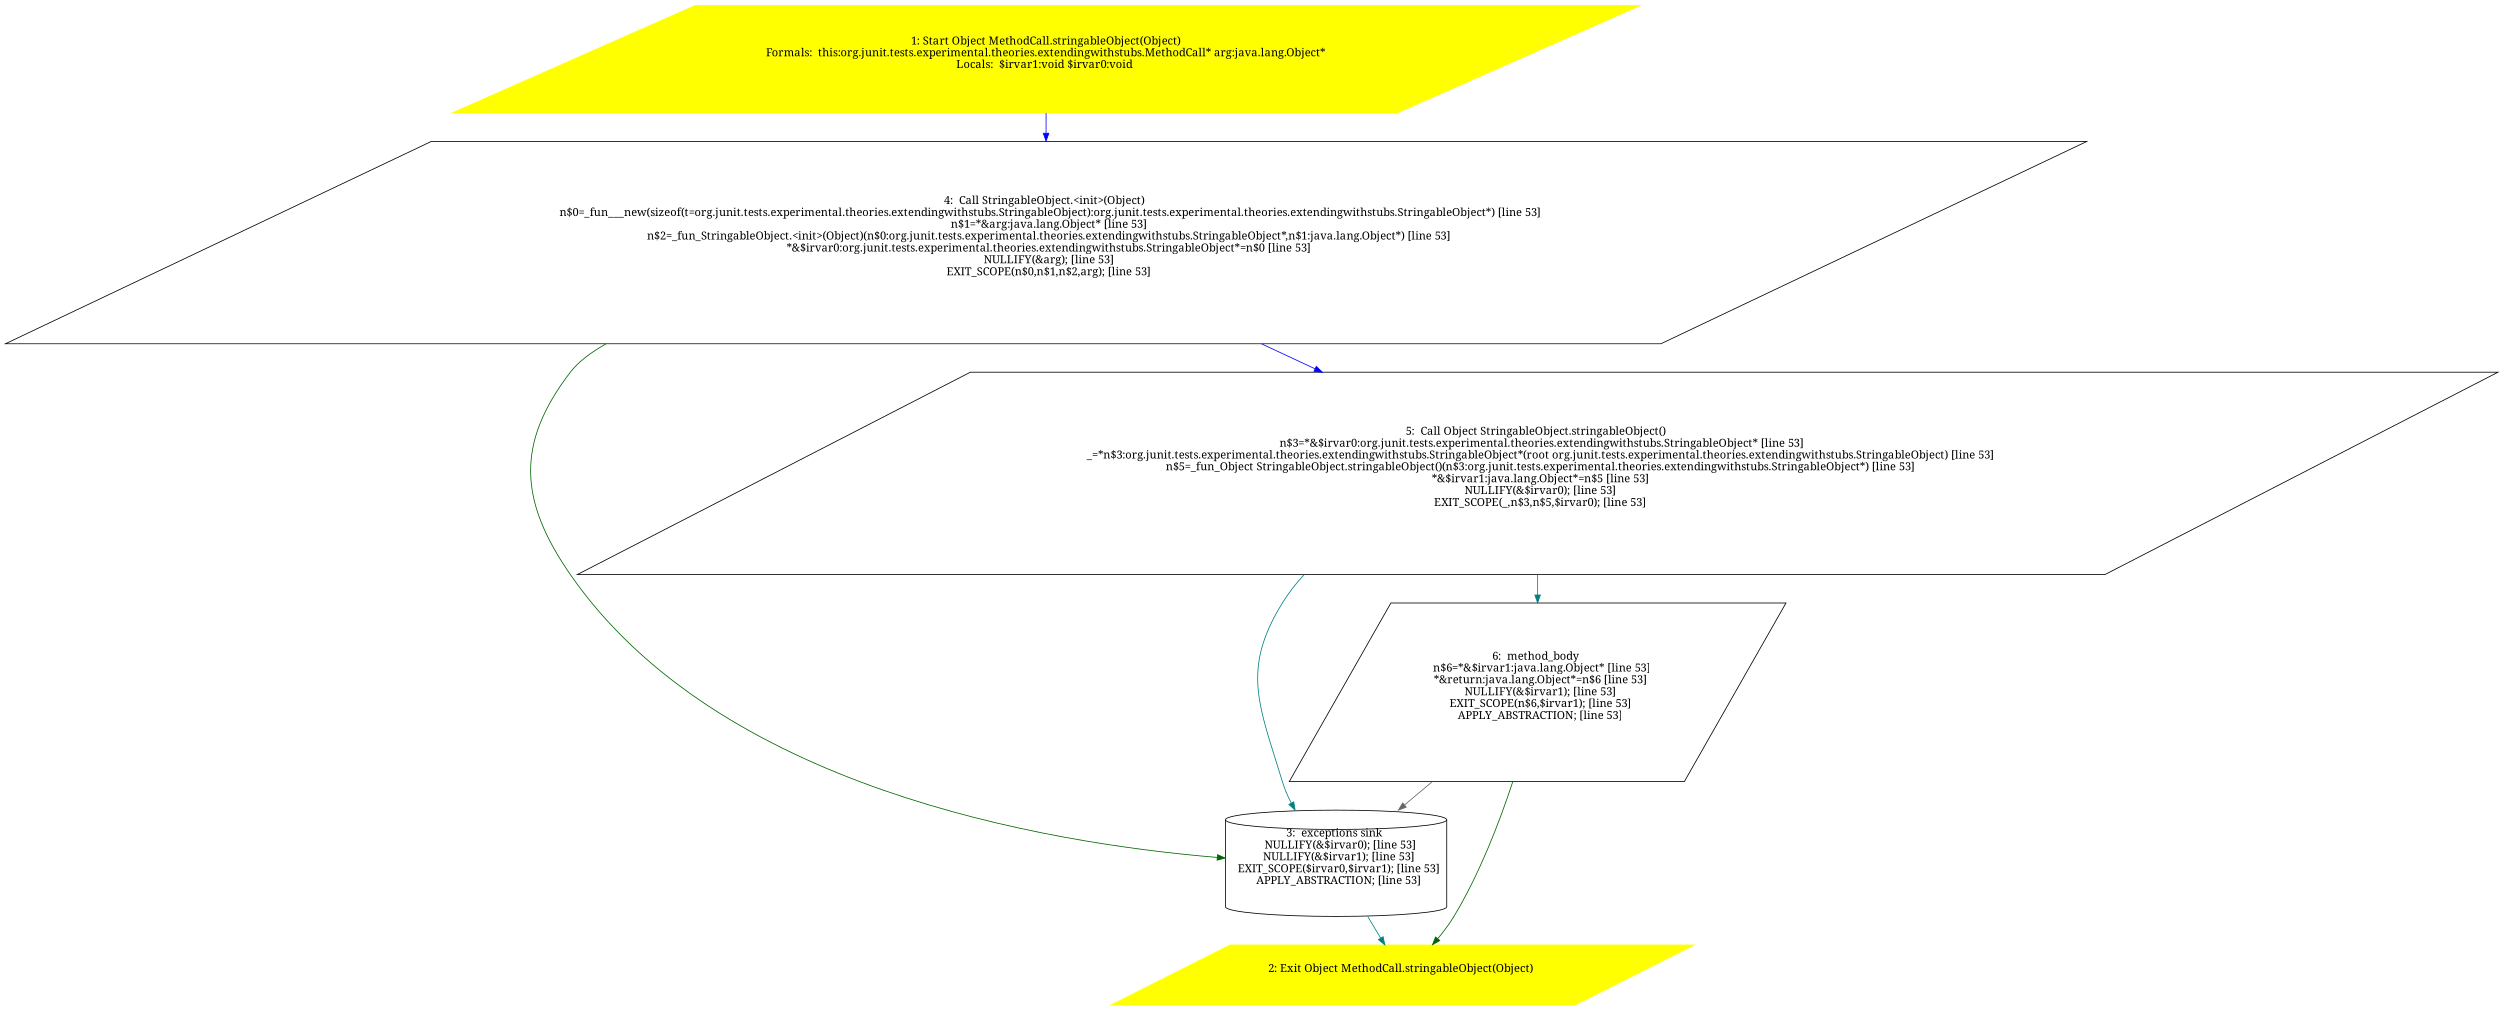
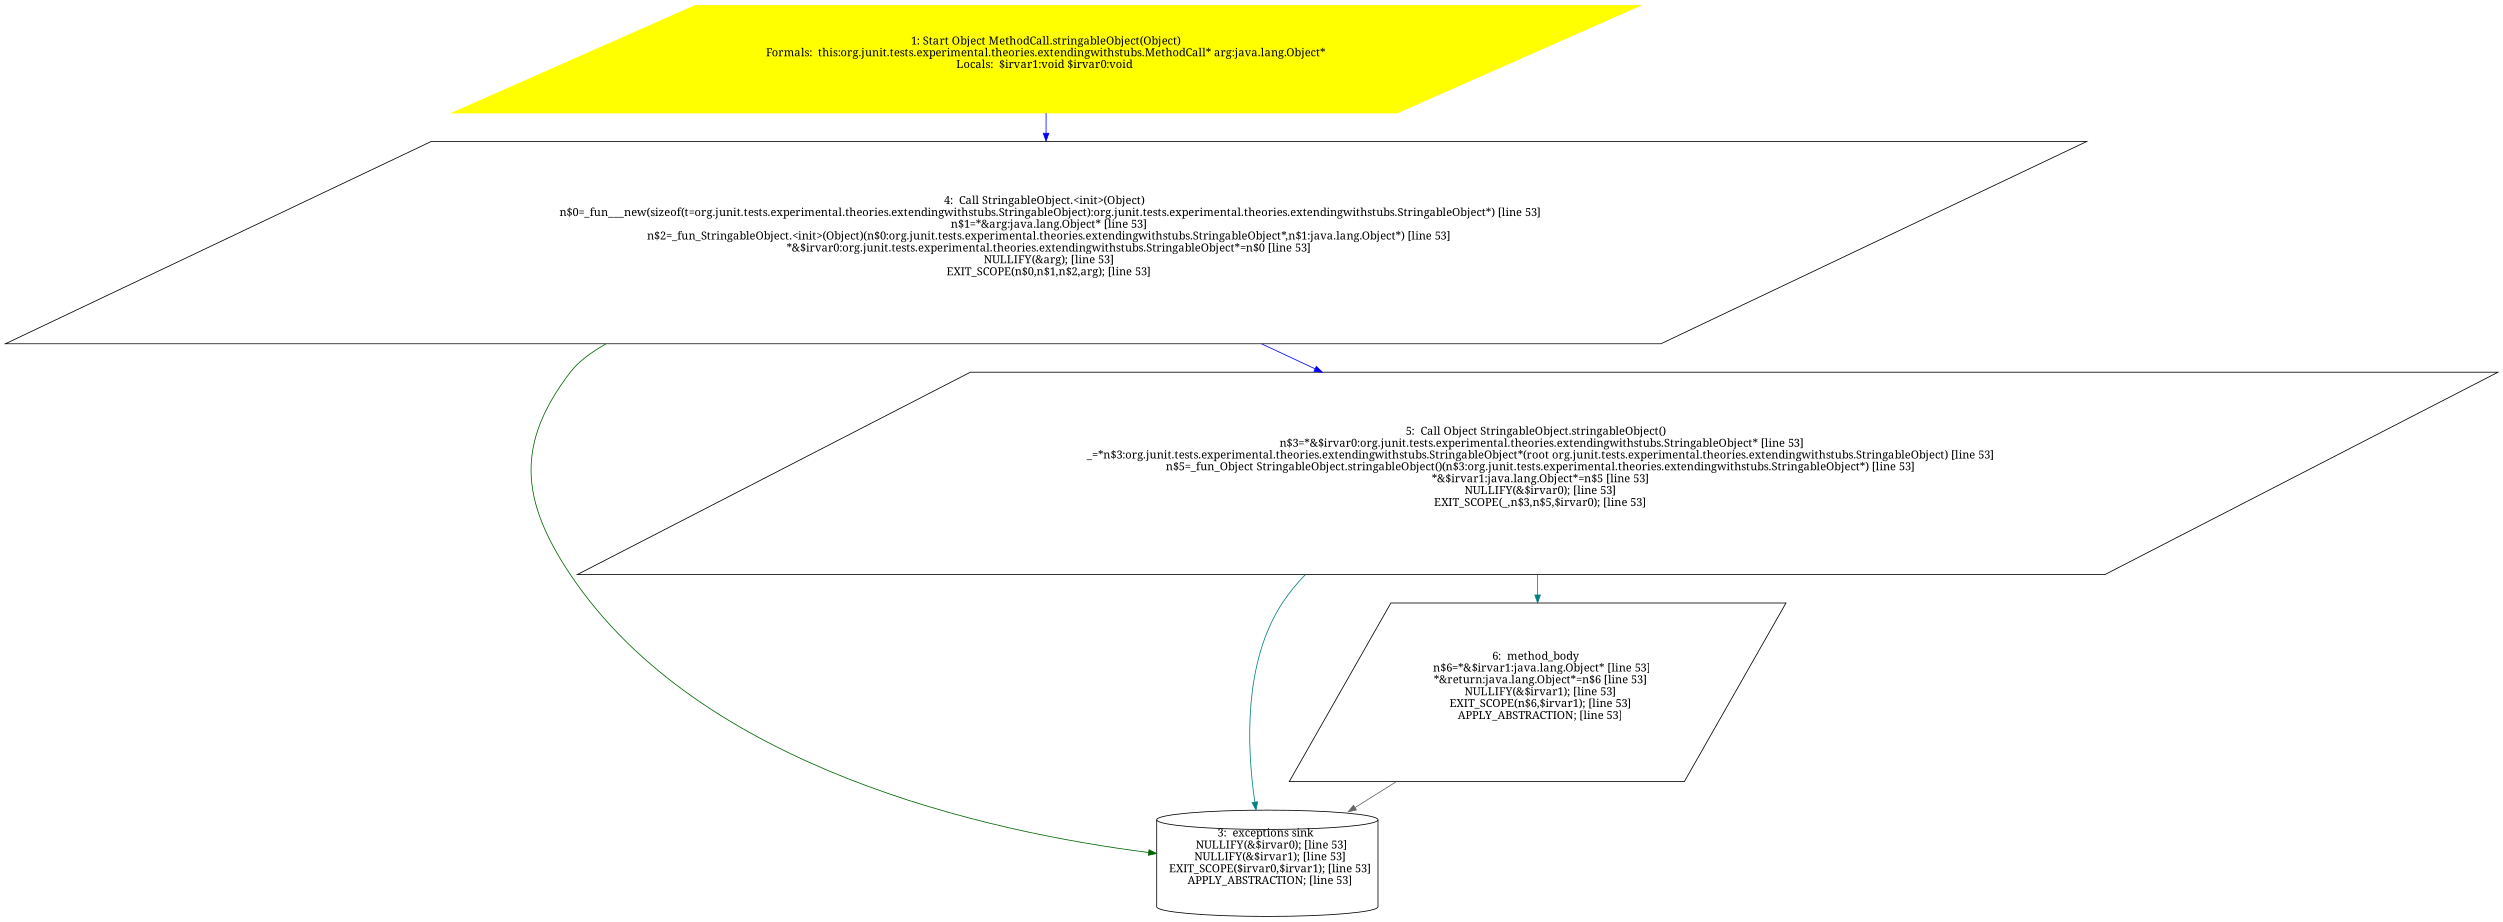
  digraph {
    fontname="Noto Serif"
    node [shape=parallelogram fontname="Noto Serif"]
    edge [color=teal fontname="Noto Serif"]
    n1 [color=yellow label="1: Start Object MethodCall.stringableObject(Object)\nFormals:  this:org.junit.tests.experimental.theories.extendingwithstubs.MethodCall* arg:java.lang.Object*\nLocals:  $irvar1:void $irvar0:void \n  " style=filled]
    n2 [label="4:  Call StringableObject.<init>(Object) \n   n$0=_fun___new(sizeof(t=org.junit.tests.experimental.theories.extendingwithstubs.StringableObject):org.junit.tests.experimental.theories.extendingwithstubs.StringableObject*) [line 53]\n  n$1=*&arg:java.lang.Object* [line 53]\n  n$2=_fun_StringableObject.<init>(Object)(n$0:org.junit.tests.experimental.theories.extendingwithstubs.StringableObject*,n$1:java.lang.Object*) [line 53]\n  *&$irvar0:org.junit.tests.experimental.theories.extendingwithstubs.StringableObject*=n$0 [line 53]\n  NULLIFY(&arg); [line 53]\n  EXIT_SCOPE(n$0,n$1,n$2,arg); [line 53]\n "]
    n3 [label="3:  exceptions sink \n   NULLIFY(&$irvar0); [line 53]\n  NULLIFY(&$irvar1); [line 53]\n  EXIT_SCOPE($irvar0,$irvar1); [line 53]\n  APPLY_ABSTRACTION; [line 53]\n " shape=cylinder]
    n4 [label="5:  Call Object StringableObject.stringableObject() \n   n$3=*&$irvar0:org.junit.tests.experimental.theories.extendingwithstubs.StringableObject* [line 53]\n  _=*n$3:org.junit.tests.experimental.theories.extendingwithstubs.StringableObject*(root org.junit.tests.experimental.theories.extendingwithstubs.StringableObject) [line 53]\n  n$5=_fun_Object StringableObject.stringableObject()(n$3:org.junit.tests.experimental.theories.extendingwithstubs.StringableObject*) [line 53]\n  *&$irvar1:java.lang.Object*=n$5 [line 53]\n  NULLIFY(&$irvar0); [line 53]\n  EXIT_SCOPE(_,n$3,n$5,$irvar0); [line 53]\n "]
-   n5 [color=yellow label="2: Exit Object MethodCall.stringableObject(Object) \n  " style=filled]
    n6 [label="6:  method_body \n   n$6=*&$irvar1:java.lang.Object* [line 53]\n  *&return:java.lang.Object*=n$6 [line 53]\n  NULLIFY(&$irvar1); [line 53]\n  EXIT_SCOPE(n$6,$irvar1); [line 53]\n  APPLY_ABSTRACTION; [line 53]\n "]
    n1 -> n2 [color=blue]
    n2 -> n3 [color=darkgreen]
    n2 -> n4 [color=blue]
-   n3 -> n5
    n4 -> n3
    n4 -> n6
    n6 -> n3 [color=gray40]
-   n6 -> n5 [color=darkgreen]
  }
